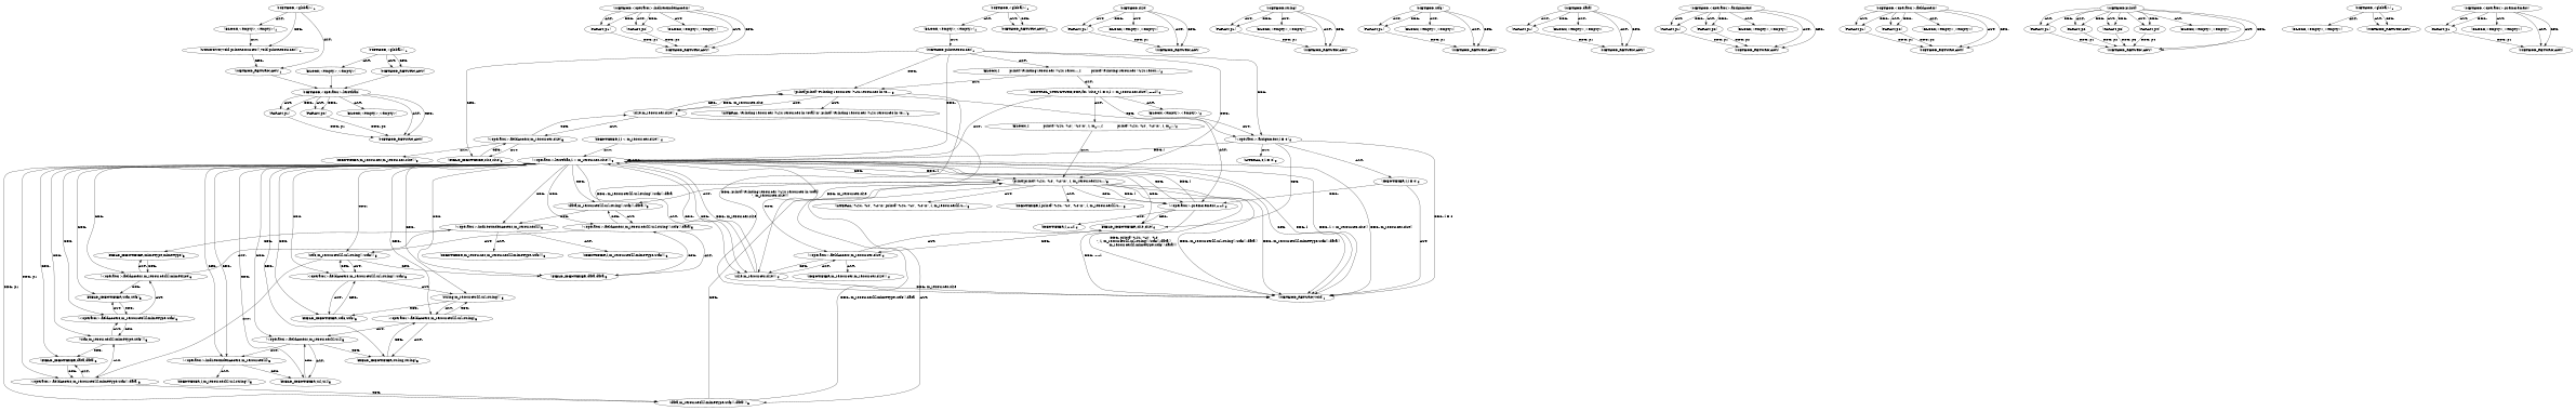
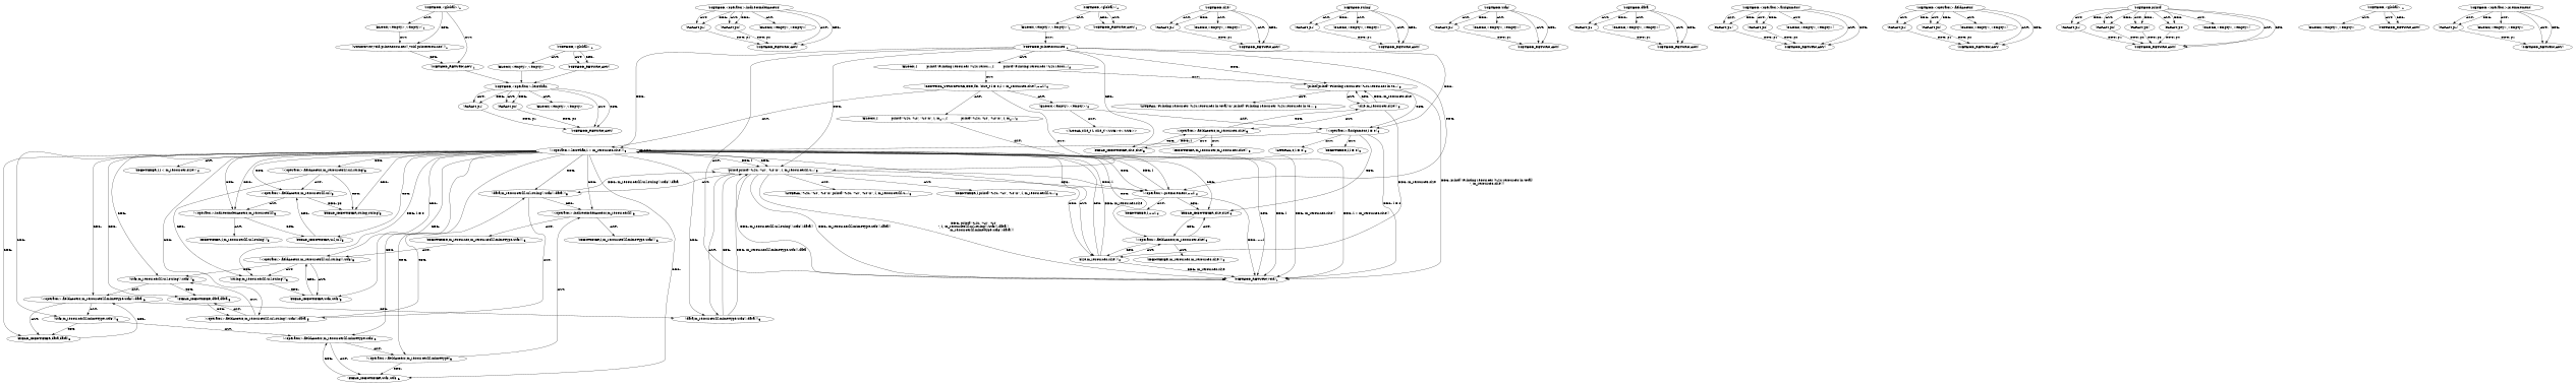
  digraph {
    n1 [label=<(METHOD,&lt;operator&gt;.lessThan)>]
    n2 [label=<(PARAM,p1)>]
    n3 [label=<(PARAM,p2)>]
    n4 [label=<(BLOCK,&lt;empty&gt;,&lt;empty&gt;)>]
    n5 [label=<(METHOD_RETURN,ANY)>]
    n6 [label=<(METHOD,&lt;operator&gt;.indirectIndexAccess)>]
    n7 [label=<(PARAM,p1)>]
    n8 [label=<(PARAM,p2)>]
    n9 [label=<(BLOCK,&lt;empty&gt;,&lt;empty&gt;)>]
    n10 [label=<(METHOD_RETURN,ANY)>]
    n11 [label=<(METHOD,&lt;global&gt;)<SUB>1</SUB>>]
    n12 [label=<(BLOCK,&lt;empty&gt;,&lt;empty&gt;)<SUB>1</SUB>>]
    n13 [label=<(METHOD_RETURN,ANY)<SUB>1</SUB>>]
    n14 [label=<(METHOD,printResources)<SUB>1</SUB>>]
    n15 [label=<(BLOCK,{         printf(&quot;Printing resources (%zu resou...,{         printf(&quot;Printing resources (%zu resou...)<SUB>2</SUB>>]
    n16 [label=<(printf,printf(&quot;Printing resources (%zu resources in to...)<SUB>3</SUB>>]
    n17 [label=<(FIELD_IDENTIFIER,size,size)<SUB>3</SUB>>]
    n18 [label=<(&lt;operator&gt;.assignment,i = 0)<SUB>4</SUB>>]
    n19 [label=<(&lt;operator&gt;.lessThan,i &lt; m_resources.size())<SUB>4</SUB>>]
    n20 [label=<(&lt;operator&gt;.preIncrement,++i)<SUB>4</SUB>>]
    n21 [label=<(printf,printf(&quot;%zu. '%s', '%s'\n&quot;, i, m_resources[i].u...)<SUB>5</SUB>>]
    n22 [label=<(METHOD_RETURN,void)<SUB>1</SUB>>]
    n23 [label=<(CONTROL_STRUCTURE,FOR,for (size_t i = 0;i &lt; m_resources.size();++i))<SUB>4</SUB>>]
    n24 [label=<(LITERAL,&quot;Printing resources (%zu resources in total)\n&quot;,printf(&quot;Printing resources (%zu resources in to...)<SUB>3</SUB>>]
    n25 [label=<(size,m_resources.size())<SUB>3</SUB>>]
    n26 [label=<(&lt;operator&gt;.fieldAccess,m_resources.size)<SUB>3</SUB>>]
    n27 [label=<(IDENTIFIER,i,i = 0)<SUB>4</SUB>>]
    n28 [label=<(LITERAL,0,i = 0)<SUB>4</SUB>>]
    n29 [label=<(FIELD_IDENTIFIER,size,size)<SUB>4</SUB>>]
    n30 [label=<(size,m_resources.size())<SUB>4</SUB>>]
    n31 [label=<(IDENTIFIER,i,i &lt; m_resources.size())<SUB>4</SUB>>]
    n32 [label=<(&lt;operator&gt;.fieldAccess,m_resources.size)<SUB>4</SUB>>]
    n33 [label=<(data,m_resources[i].url.string().utf8().data())<SUB>5</SUB>>]
    n34 [label=<(&lt;operator&gt;.fieldAccess,m_resources[i].url.string().utf8().data)<SUB>5</SUB>>]
    n35 [label=<(utf8,m_resources[i].url.string().utf8())<SUB>5</SUB>>]
    n36 [label=<(&lt;operator&gt;.fieldAccess,m_resources[i].url.string().utf8)<SUB>5</SUB>>]
    n37 [label=<(string,m_resources[i].url.string())<SUB>5</SUB>>]
    n38 [label=<(&lt;operator&gt;.fieldAccess,m_resources[i].url.string)<SUB>5</SUB>>]
    n39 [label=<(&lt;operator&gt;.fieldAccess,m_resources[i].url)<SUB>5</SUB>>]
    n40 [label=<(&lt;operator&gt;.indirectIndexAccess,m_resources[i])<SUB>5</SUB>>]
    n41 [label=<(FIELD_IDENTIFIER,url,url)<SUB>5</SUB>>]
    n42 [label=<(FIELD_IDENTIFIER,string,string)<SUB>5</SUB>>]
    n43 [label=<(FIELD_IDENTIFIER,utf8,utf8)<SUB>5</SUB>>]
    n44 [label=<(FIELD_IDENTIFIER,data,data)<SUB>5</SUB>>]
    n45 [label=<(data,m_resources[i].mimeType.utf8().data())<SUB>6</SUB>>]
    n46 [label=<(&lt;operator&gt;.fieldAccess,m_resources[i].mimeType.utf8().data)<SUB>6</SUB>>]
    n47 [label=<(utf8,m_resources[i].mimeType.utf8())<SUB>6</SUB>>]
    n48 [label=<(&lt;operator&gt;.fieldAccess,m_resources[i].mimeType.utf8)<SUB>6</SUB>>]
    n49 [label=<(&lt;operator&gt;.fieldAccess,m_resources[i].mimeType)<SUB>6</SUB>>]
    n50 [label=<(&lt;operator&gt;.indirectIndexAccess,m_resources[i])<SUB>6</SUB>>]
    n51 [label=<(FIELD_IDENTIFIER,utf8,utf8)<SUB>6</SUB>>]
    n52 [label=<(FIELD_IDENTIFIER,data,data)<SUB>6</SUB>>]
    n53 [label=<(IDENTIFIER,i,++i)<SUB>4</SUB>>]
    n54 [label=<(LITERAL,&quot;%zu. '%s', '%s'\n&quot;,printf(&quot;%zu. '%s', '%s'\n&quot;, i, m_resources[i].u...)<SUB>5</SUB>>]
    n55 [label=<(IDENTIFIER,i,printf(&quot;%zu. '%s', '%s'\n&quot;, i, m_resources[i].u...)<SUB>5</SUB>>]
    n56 [label=<(BLOCK,&lt;empty&gt;,&lt;empty&gt;)<SUB>4</SUB>>]
    n57 [label=<(BLOCK,{             printf(&quot;%zu. '%s', '%s'\n&quot;, i, m_...,{             printf(&quot;%zu. '%s', '%s'\n&quot;, i, m_...)<SUB>4</SUB>>]
    n58 [label=<(IDENTIFIER,m_resources,m_resources.size())<SUB>3</SUB>>]
+   n59 [label="<(LOCAL,size_t i: size_t)<SUB>4</SUB>>"]
    n60 [label=<(IDENTIFIER,m_resources,m_resources.size())<SUB>4</SUB>>]
    n61 [label=<(IDENTIFIER,i,m_resources[i].url.string())<SUB>5</SUB>>]
-   n62 [label=<(FIELD_IDENTIFIER,mimeType,mimeType)<SUB>6</SUB>>]
    n63 [label=<(IDENTIFIER,m_resources,m_resources[i].mimeType.utf8())<SUB>6</SUB>>]
    n64 [label=<(IDENTIFIER,i,m_resources[i].mimeType.utf8())<SUB>6</SUB>>]
    n65 [label=<(METHOD,size)>]
    n66 [label=<(PARAM,p1)>]
    n67 [label=<(BLOCK,&lt;empty&gt;,&lt;empty&gt;)>]
    n68 [label=<(METHOD_RETURN,ANY)>]
    n69 [label=<(METHOD,string)>]
    n70 [label=<(PARAM,p1)>]
    n71 [label=<(BLOCK,&lt;empty&gt;,&lt;empty&gt;)>]
    n72 [label=<(METHOD_RETURN,ANY)>]
    n73 [label=<(METHOD,utf8)>]
    n74 [label=<(PARAM,p1)>]
    n75 [label=<(BLOCK,&lt;empty&gt;,&lt;empty&gt;)>]
    n76 [label=<(METHOD_RETURN,ANY)>]
    n77 [label=<(METHOD,data)>]
    n78 [label=<(PARAM,p1)>]
    n79 [label=<(BLOCK,&lt;empty&gt;,&lt;empty&gt;)>]
    n80 [label=<(METHOD_RETURN,ANY)>]
    n81 [label=<(METHOD,&lt;operator&gt;.assignment)>]
    n82 [label=<(PARAM,p1)>]
    n83 [label=<(PARAM,p2)>]
    n84 [label=<(BLOCK,&lt;empty&gt;,&lt;empty&gt;)>]
    n85 [label=<(METHOD_RETURN,ANY)>]
    n86 [label=<(METHOD,&lt;operator&gt;.fieldAccess)>]
    n87 [label=<(PARAM,p1)>]
    n88 [label=<(PARAM,p2)>]
    n89 [label=<(BLOCK,&lt;empty&gt;,&lt;empty&gt;)>]
    n90 [label=<(METHOD_RETURN,ANY)>]
    n91 [label=<(METHOD,printf)>]
    n92 [label=<(PARAM,p1)>]
    n93 [label=<(PARAM,p2)>]
    n94 [label=<(PARAM,p3)>]
    n95 [label=<(PARAM,p4)>]
    n96 [label=<(BLOCK,&lt;empty&gt;,&lt;empty&gt;)>]
    n97 [label=<(METHOD_RETURN,ANY)>]
    n98 [label=<(METHOD,&lt;global&gt;)<SUB>1</SUB>>]
    n99 [label=<(BLOCK,&lt;empty&gt;,&lt;empty&gt;)>]
    n100 [label=<(METHOD_RETURN,ANY)>]
    n101 [label=<(METHOD,&lt;operator&gt;.preIncrement)>]
    n102 [label=<(PARAM,p1)>]
    n103 [label=<(BLOCK,&lt;empty&gt;,&lt;empty&gt;)>]
    n104 [label=<(METHOD_RETURN,ANY)>]
    n105 [label=<(METHOD,&lt;global&gt;)<SUB>1</SUB>>]
    n106 [label=<(BLOCK,&lt;empty&gt;,&lt;empty&gt;)<SUB>1</SUB>>]
    n107 [label=<(UNKNOWN,void printResources(),void printResources())<SUB>1</SUB>>]
    n108 [label=<(METHOD_RETURN,ANY)<SUB>1</SUB>>]
    n109 [label=<(METHOD,&lt;global&gt;)<SUB>1</SUB>>]
    n110 [label=<(BLOCK,&lt;empty&gt;,&lt;empty&gt;)>]
    n111 [label=<(METHOD_RETURN,ANY)>]
    n1 -> n2 [label="AST: "]
    n1 -> n2 [label="DDG: "]
    n1 -> n3 [label="AST: "]
    n1 -> n3 [label="DDG: "]
    n1 -> n4 [label="AST: "]
    n1 -> n5 [label="AST: "]
    n1 -> n5 [label="CFG: "]
    n2 -> n5 [label="DDG: p1"]
    n3 -> n5 [label="DDG: p2"]
    n6 -> n7 [label="AST: "]
    n6 -> n7 [label="DDG: "]
    n6 -> n8 [label="AST: "]
    n6 -> n8 [label="DDG: "]
    n6 -> n9 [label="AST: "]
    n6 -> n10 [label="AST: "]
    n6 -> n10 [label="CFG: "]
    n7 -> n10 [label="DDG: p1"]
    n8 -> n10 [label="DDG: p2"]
    n11 -> n12 [label="AST: "]
    n11 -> n13 [label="AST: "]
    n11 -> n13 [label="CFG: "]
    n12 -> n14 [label="AST: "]
    n14 -> n15 [label="AST: "]
    n14 -> n16 [label="DDG: "]
    n14 -> n17 [label="CFG: "]
    n14 -> n18 [label="DDG: "]
    n14 -> n19 [label="DDG: "]
-   n27 -> n20 [label="DDG: "]
+   n14 -> n20 [label="DDG: "]
    n14 -> n21 [label="DDG: "]
-   n27 -> n22 [label="AST: "]
+   n14 -> n22 [label="AST: "]
    n15 -> n16 [label="AST: "]
    n15 -> n23 [label="AST: "]
    n16 -> n18 [label="CFG: "]
    n16 -> n22 [label="DDG: printf(&quot;Printing resources (%zu resources in total)\n&quot;, m_resources.size())"]
    n16 -> n24 [label="AST: "]
    n16 -> n25 [label="AST: "]
    n17 -> n26 [label="CFG: "]
    n18 -> n19 [label="DDG: i"]
    n18 -> n22 [label="DDG: i = 0"]
    n18 -> n27 [label="AST: "]
    n18 -> n28 [label="AST: "]
    n18 -> n29 [label="CFG: "]
    n19 -> n19 [label="CDG: "]
    n19 -> n20 [label="CDG: "]
    n19 -> n21 [label="DDG: i"]
    n19 -> n21 [label="CDG: "]
    n19 -> n22 [label="CFG: "]
    n19 -> n22 [label="DDG: i"]
    n19 -> n22 [label="DDG: m_resources.size()"]
    n19 -> n22 [label="DDG: i &lt; m_resources.size()"]
    n19 -> n29 [label="CDG: "]
    n19 -> n30 [label="AST: "]
    n19 -> n30 [label="CDG: "]
-   n31 -> n19 [label="AST: "]
+   n19 -> n31 [label="AST: "]
    n19 -> n32 [label="CDG: "]
    n19 -> n33 [label="CDG: "]
    n19 -> n34 [label="CDG: "]
    n19 -> n35 [label="CDG: "]
    n19 -> n36 [label="CDG: "]
-   n19 -> n37 [label="CDG: "]
+   n19 -> n37 [label="DDG: i = 0"]
    n19 -> n38 [label="CDG: "]
    n19 -> n39 [label="CDG: "]
    n19 -> n40 [label="CFG: "]
    n19 -> n40 [label="CDG: "]
    n19 -> n41 [label="CDG: "]
    n19 -> n42 [label="CDG: "]
    n19 -> n43 [label="CDG: "]
    n19 -> n44 [label="CDG: "]
-   n19 -> n45 [label="DDG: p1"]
-   n19 -> n46 [label="DDG: p1"]
+   n19 -> n45 [label="CDG: "]
+   n19 -> n46 [label="CDG: "]
    n19 -> n47 [label="CDG: "]
    n19 -> n48 [label="CDG: "]
    n19 -> n49 [label="CDG: "]
    n19 -> n50 [label="CDG: "]
    n19 -> n51 [label="CDG: "]
    n19 -> n52 [label="CDG: "]
    n20 -> n19 [label="DDG: i"]
    n20 -> n22 [label="DDG: ++i"]
    n20 -> n29 [label="CFG: "]
    n20 -> n53 [label="AST: "]
    n21 -> n20 [label="CFG: "]
    n21 -> n20 [label="DDG: i"]
    n21 -> n22 [label="DDG: m_resources[i].url.string().utf8().data()"]
    n21 -> n22 [label="DDG: m_resources[i].mimeType.utf8().data()"]
    n21 -> n22 [label="DDG: printf(&quot;%zu. '%s', '%s'\n&quot;, i, m_resources[i].url.string().utf8().data(),\n                m_resources[i].mimeType.utf8().data())"]
    n21 -> n33 [label="AST: "]
    n21 -> n45 [label="AST: "]
    n21 -> n54 [label="AST: "]
    n21 -> n55 [label="AST: "]
    n23 -> n19 [label="AST: "]
    n23 -> n20 [label="AST: "]
    n23 -> n56 [label="AST: "]
    n23 -> n57 [label="AST: "]
    n25 -> n16 [label="CFG: "]
    n25 -> n16 [label="DDG: m_resources.size"]
    n25 -> n26 [label="AST: "]
    n25 -> n30 [label="DDG: m_resources.size"]
    n26 -> n17 [label="AST: "]
    n26 -> n25 [label="CFG: "]
    n26 -> n58 [label="AST: "]
    n29 -> n32 [label="CFG: "]
    n30 -> n19 [label="CFG: "]
    n30 -> n19 [label="DDG: m_resources.size"]
    n30 -> n22 [label="DDG: m_resources.size"]
    n30 -> n32 [label="AST: "]
    n32 -> n29 [label="AST: "]
    n32 -> n30 [label="CFG: "]
    n32 -> n60 [label="AST: "]
    n33 -> n21 [label="DDG: m_resources[i].url.string().utf8().data"]
    n33 -> n34 [label="AST: "]
    n33 -> n50 [label="CFG: "]
    n34 -> n33 [label="CFG: "]
    n34 -> n35 [label="AST: "]
    n34 -> n44 [label="AST: "]
-   n35 -> n36 [label="AST: "]
+   n63 -> n36 [label="AST: "]
    n35 -> n44 [label="CFG: "]
    n35 -> n46 [label="AST: "]
    n36 -> n35 [label="CFG: "]
    n36 -> n37 [label="AST: "]
    n36 -> n43 [label="AST: "]
-   n37 -> n38 [label="AST: "]
    n37 -> n43 [label="CFG: "]
    n38 -> n37 [label="CFG: "]
    n38 -> n39 [label="AST: "]
-   n38 -> n42 [label="AST: "]
+   n38 -> n42 [label="CDG: "]
    n39 -> n40 [label="AST: "]
-   n39 -> n41 [label="AST: "]
-   n39 -> n42 [label="CFG: "]
+   n39 -> n42 [label="DDG: p3"]
    n40 -> n41 [label="CFG: "]
    n40 -> n61 [label="AST: "]
    n41 -> n39 [label="CFG: "]
-   n42 -> n38 [label="CFG: "]
    n43 -> n36 [label="CFG: "]
    n44 -> n34 [label="CFG: "]
    n45 -> n21 [label="CFG: "]
    n45 -> n21 [label="DDG: m_resources[i].mimeType.utf8().data"]
    n46 -> n45 [label="CFG: "]
    n46 -> n47 [label="AST: "]
    n46 -> n52 [label="AST: "]
    n47 -> n48 [label="AST: "]
    n47 -> n52 [label="CFG: "]
-   n48 -> n47 [label="CFG: "]
    n48 -> n49 [label="AST: "]
    n48 -> n51 [label="AST: "]
    n49 -> n50 [label="AST: "]
    n49 -> n51 [label="CFG: "]
-   n49 -> n62 [label="AST: "]
-   n50 -> n62 [label="CFG: "]
    n50 -> n63 [label="AST: "]
    n50 -> n64 [label="AST: "]
    n51 -> n48 [label="CFG: "]
    n52 -> n46 [label="CFG: "]
    n56 -> n18 [label="AST: "]
+   n56 -> n59 [label="AST: "]
    n57 -> n21 [label="AST: "]
-   n62 -> n49 [label="CFG: "]
    n65 -> n66 [label="AST: "]
    n65 -> n66 [label="DDG: "]
    n65 -> n67 [label="AST: "]
    n65 -> n68 [label="AST: "]
    n65 -> n68 [label="CFG: "]
    n66 -> n68 [label="DDG: p1"]
    n69 -> n70 [label="AST: "]
    n69 -> n70 [label="DDG: "]
    n69 -> n71 [label="AST: "]
    n69 -> n72 [label="AST: "]
    n69 -> n72 [label="CFG: "]
    n70 -> n72 [label="DDG: p1"]
    n73 -> n74 [label="AST: "]
    n73 -> n74 [label="DDG: "]
    n73 -> n75 [label="AST: "]
    n73 -> n76 [label="AST: "]
    n73 -> n76 [label="CFG: "]
    n74 -> n76 [label="DDG: p1"]
    n77 -> n78 [label="AST: "]
    n77 -> n78 [label="DDG: "]
    n77 -> n79 [label="AST: "]
    n77 -> n80 [label="AST: "]
    n77 -> n80 [label="CFG: "]
    n78 -> n80 [label="DDG: p1"]
    n81 -> n82 [label="AST: "]
    n81 -> n82 [label="DDG: "]
    n81 -> n83 [label="AST: "]
    n81 -> n83 [label="DDG: "]
    n81 -> n84 [label="AST: "]
    n81 -> n85 [label="AST: "]
    n81 -> n85 [label="CFG: "]
    n82 -> n85 [label="DDG: p1"]
    n83 -> n85 [label="DDG: p2"]
    n86 -> n87 [label="AST: "]
    n86 -> n87 [label="DDG: "]
    n86 -> n88 [label="AST: "]
    n86 -> n88 [label="DDG: "]
    n86 -> n89 [label="AST: "]
    n86 -> n90 [label="AST: "]
    n86 -> n90 [label="CFG: "]
    n87 -> n90 [label="DDG: p1"]
    n88 -> n90 [label="DDG: p2"]
    n91 -> n92 [label="AST: "]
    n91 -> n92 [label="DDG: "]
    n91 -> n93 [label="AST: "]
    n91 -> n93 [label="DDG: "]
    n91 -> n94 [label="AST: "]
    n91 -> n94 [label="DDG: "]
    n91 -> n95 [label="AST: "]
    n91 -> n95 [label="DDG: "]
    n91 -> n96 [label="AST: "]
    n91 -> n97 [label="AST: "]
    n91 -> n97 [label="CFG: "]
    n92 -> n97 [label="DDG: p1"]
    n93 -> n97 [label="DDG: p2"]
    n94 -> n97 [label="DDG: p3"]
    n95 -> n97 [label="DDG: p4"]
    n98 -> n99 [label="AST: "]
    n98 -> n100 [label="AST: "]
    n98 -> n100 [label="CFG: "]
    n101 -> n102 [label="AST: "]
    n101 -> n102 [label="DDG: "]
    n101 -> n103 [label="AST: "]
    n101 -> n104 [label="AST: "]
    n101 -> n104 [label="CFG: "]
    n102 -> n104 [label="DDG: p1"]
    n105 -> n106 [label="AST: "]
    n105 -> n107 [label="CFG: "]
    n105 -> n108 [label="AST: "]
    n106 -> n107 [label="AST: "]
    n107 -> n108 [label="CFG: "]
    n108 -> n1
    n109 -> n110 [label="AST: "]
    n109 -> n111 [label="AST: "]
    n109 -> n111 [label="CFG: "]
    n110 -> n1
    n111 -> n1
  }
